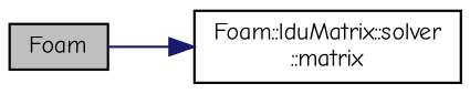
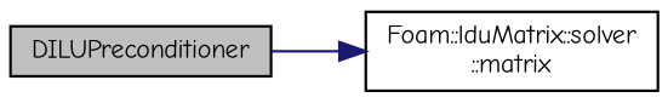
  digraph {
    rankdir=LR
    fontname="Comic Neue"
    node [color=black fontname="Comic Neue" fontsize=10 shape=record]
-   n1 [fillcolor=grey75 fontcolor=black height=0.2 label=Foam style=filled width=0.4]
+   n1 [fillcolor=grey75 fontcolor=black height=0.2 label=DILUPreconditioner style=filled width=0.4]
    n2 [height=0.2 label="Foam::lduMatrix::solver\l::matrix" width=0.4]
    n1 -> n2 [color=midnightblue fontname="Comic Neue" fontsize=10 labelfontname=FreeSans labelfontsize=10 style=solid]
  }
